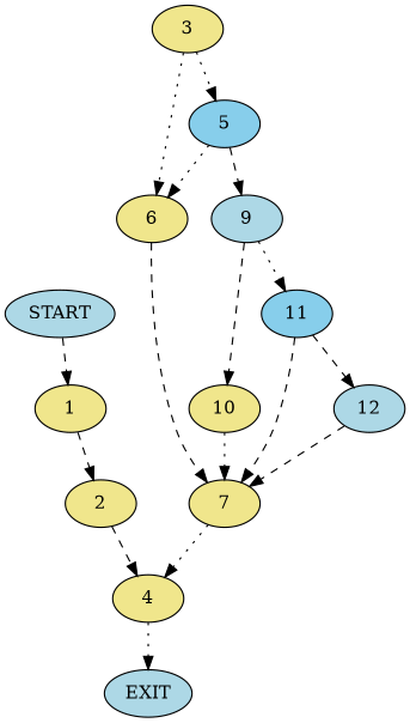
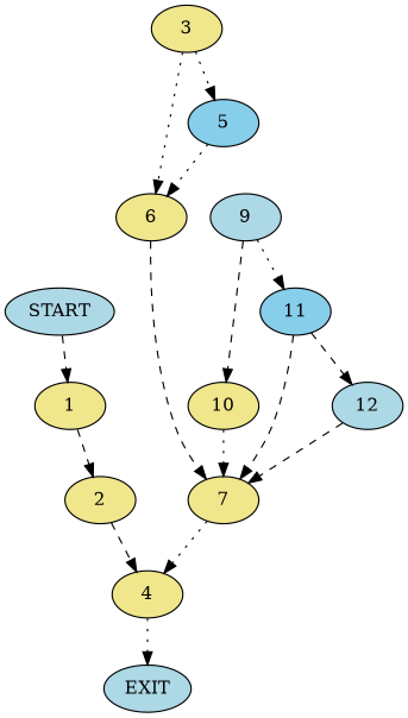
  digraph {
    node [fillcolor=khaki style=filled]
    edge [style=dashed]
    n1 [fillcolor=lightblue label=START]
    1
    2
    n4 [fillcolor=lightblue label=EXIT]
    4
    5 [fillcolor=skyblue]
    3
    6
    9 [fillcolor=lightblue]
    7
    10
    11 [fillcolor=skyblue]
    12 [fillcolor=lightblue]
    n1 -> 1
    1 -> 2
    2 -> 4
    4 -> n4 [style=dotted]
    5 -> 6 [style=dotted]
-   5 -> 9
    3 -> 5 [style=dotted]
    3 -> 6 [style=dotted]
    6 -> 7
    9 -> 10
    9 -> 11 [style=dotted]
    7 -> 4 [style=dotted]
    10 -> 7 [style=dotted]
    11 -> 7
    11 -> 12
    12 -> 7
  }
